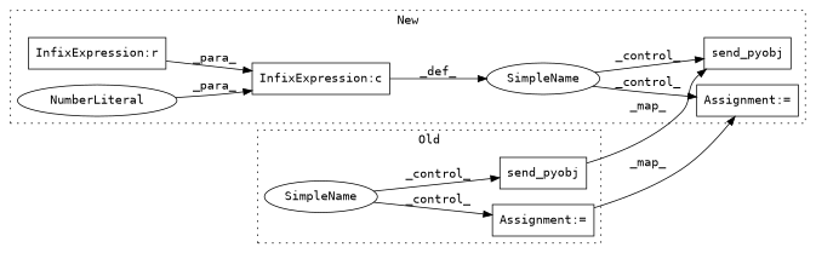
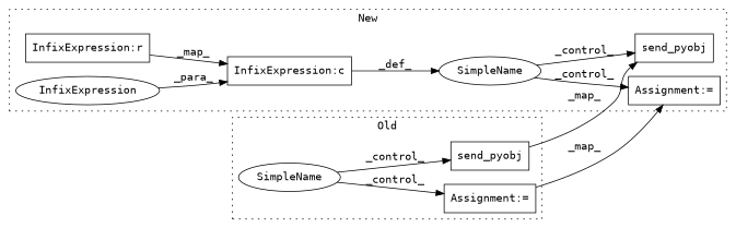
  digraph {
    fontname="DejaVu Sans Mono"
    rankdir=LR
    node [a=32 fontname="DejaVu Sans Mono" shape=box]
    edge [fontname="DejaVu Sans Mono"]
    n1 [l="11,1" label=send_pyobj s="8761,8776"]
    n2 [a=42 label=SimpleName shape=ellipse]
    n3 [a=7 l=2 label="Assignment:=" s=8806]
    n4 [l="11,1" label=send_pyobj s="14074,14089"]
    n5 [a=27 l=4 label="InfixExpression:c" s=13719]
    n6 [a=7 l=2 label="Assignment:=" s=14115]
    n7 [a=42 label=SimpleName shape=ellipse]
    n8 [a=27 l=3 label="InfixExpression:r" s=13730]
-   n9 [a=34 l=1 label=NumberLiteral s=13733 shape=ellipse]
+   n9 [a=34 l=1 label=InfixExpression s=13733 shape=ellipse]
    subgraph cluster_1 {
      label=Old
      style=dotted
      n1
      n2
      n3
    }
    subgraph cluster_2 {
      label=New
      style=dotted
      n4
      n5
      n6
      n7
      n8
      n9
    }
    n1 -> n4 [label=_map_]
    n2 -> n1 [label=_control_]
    n2 -> n3 [label=_control_]
    n3 -> n6 [label=_map_]
    n5 -> n7 [label=_def_]
    n7 -> n4 [label=_control_]
    n7 -> n6 [label=_control_]
-   n8 -> n5 [label=_para_]
+   n8 -> n5 [label=_map_]
    n9 -> n5 [label=_para_]
  }
